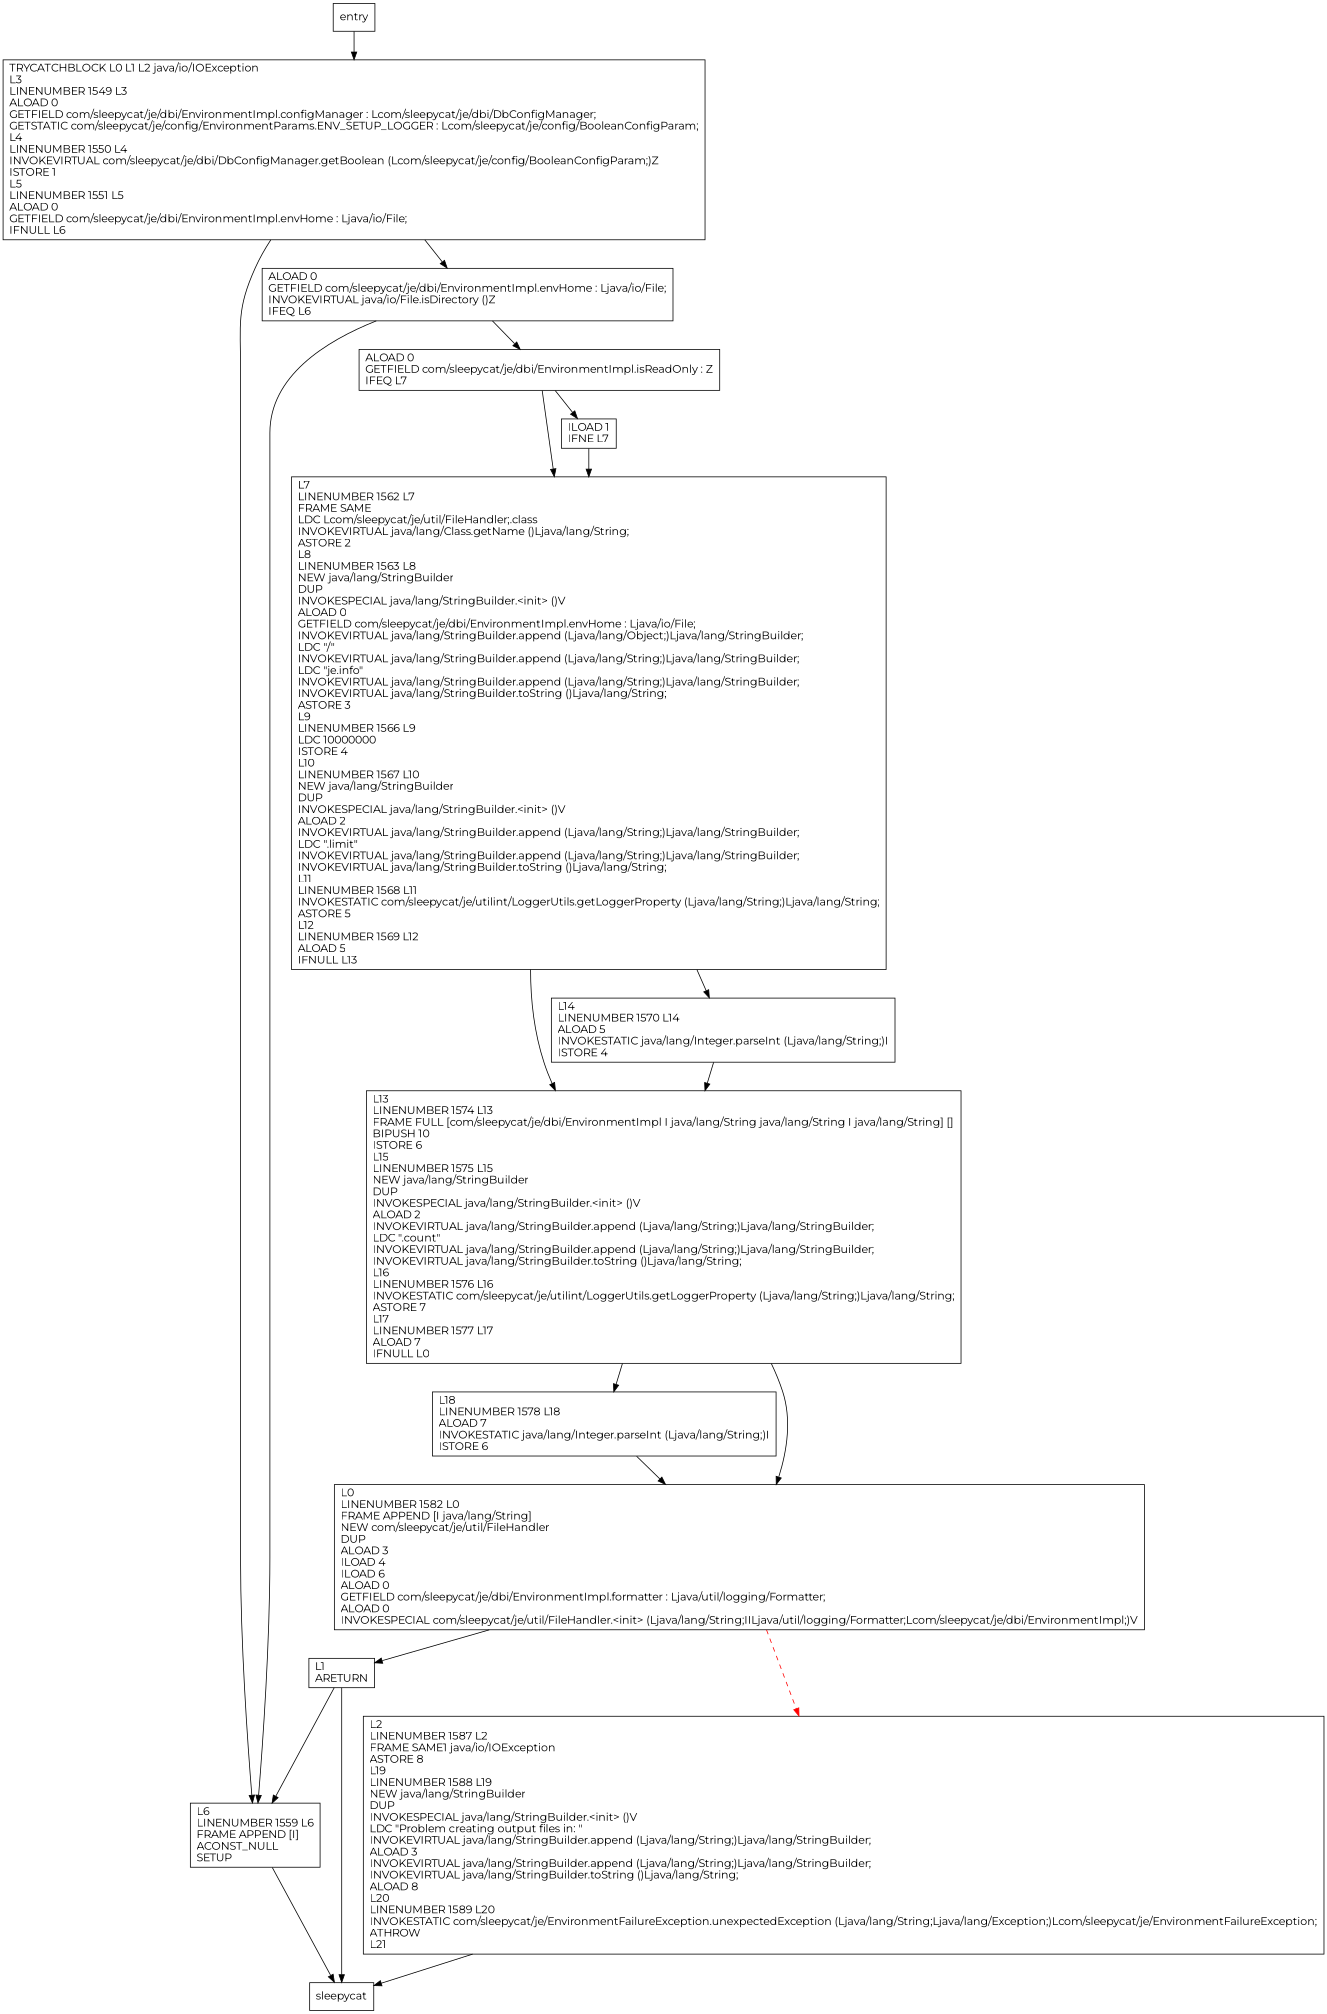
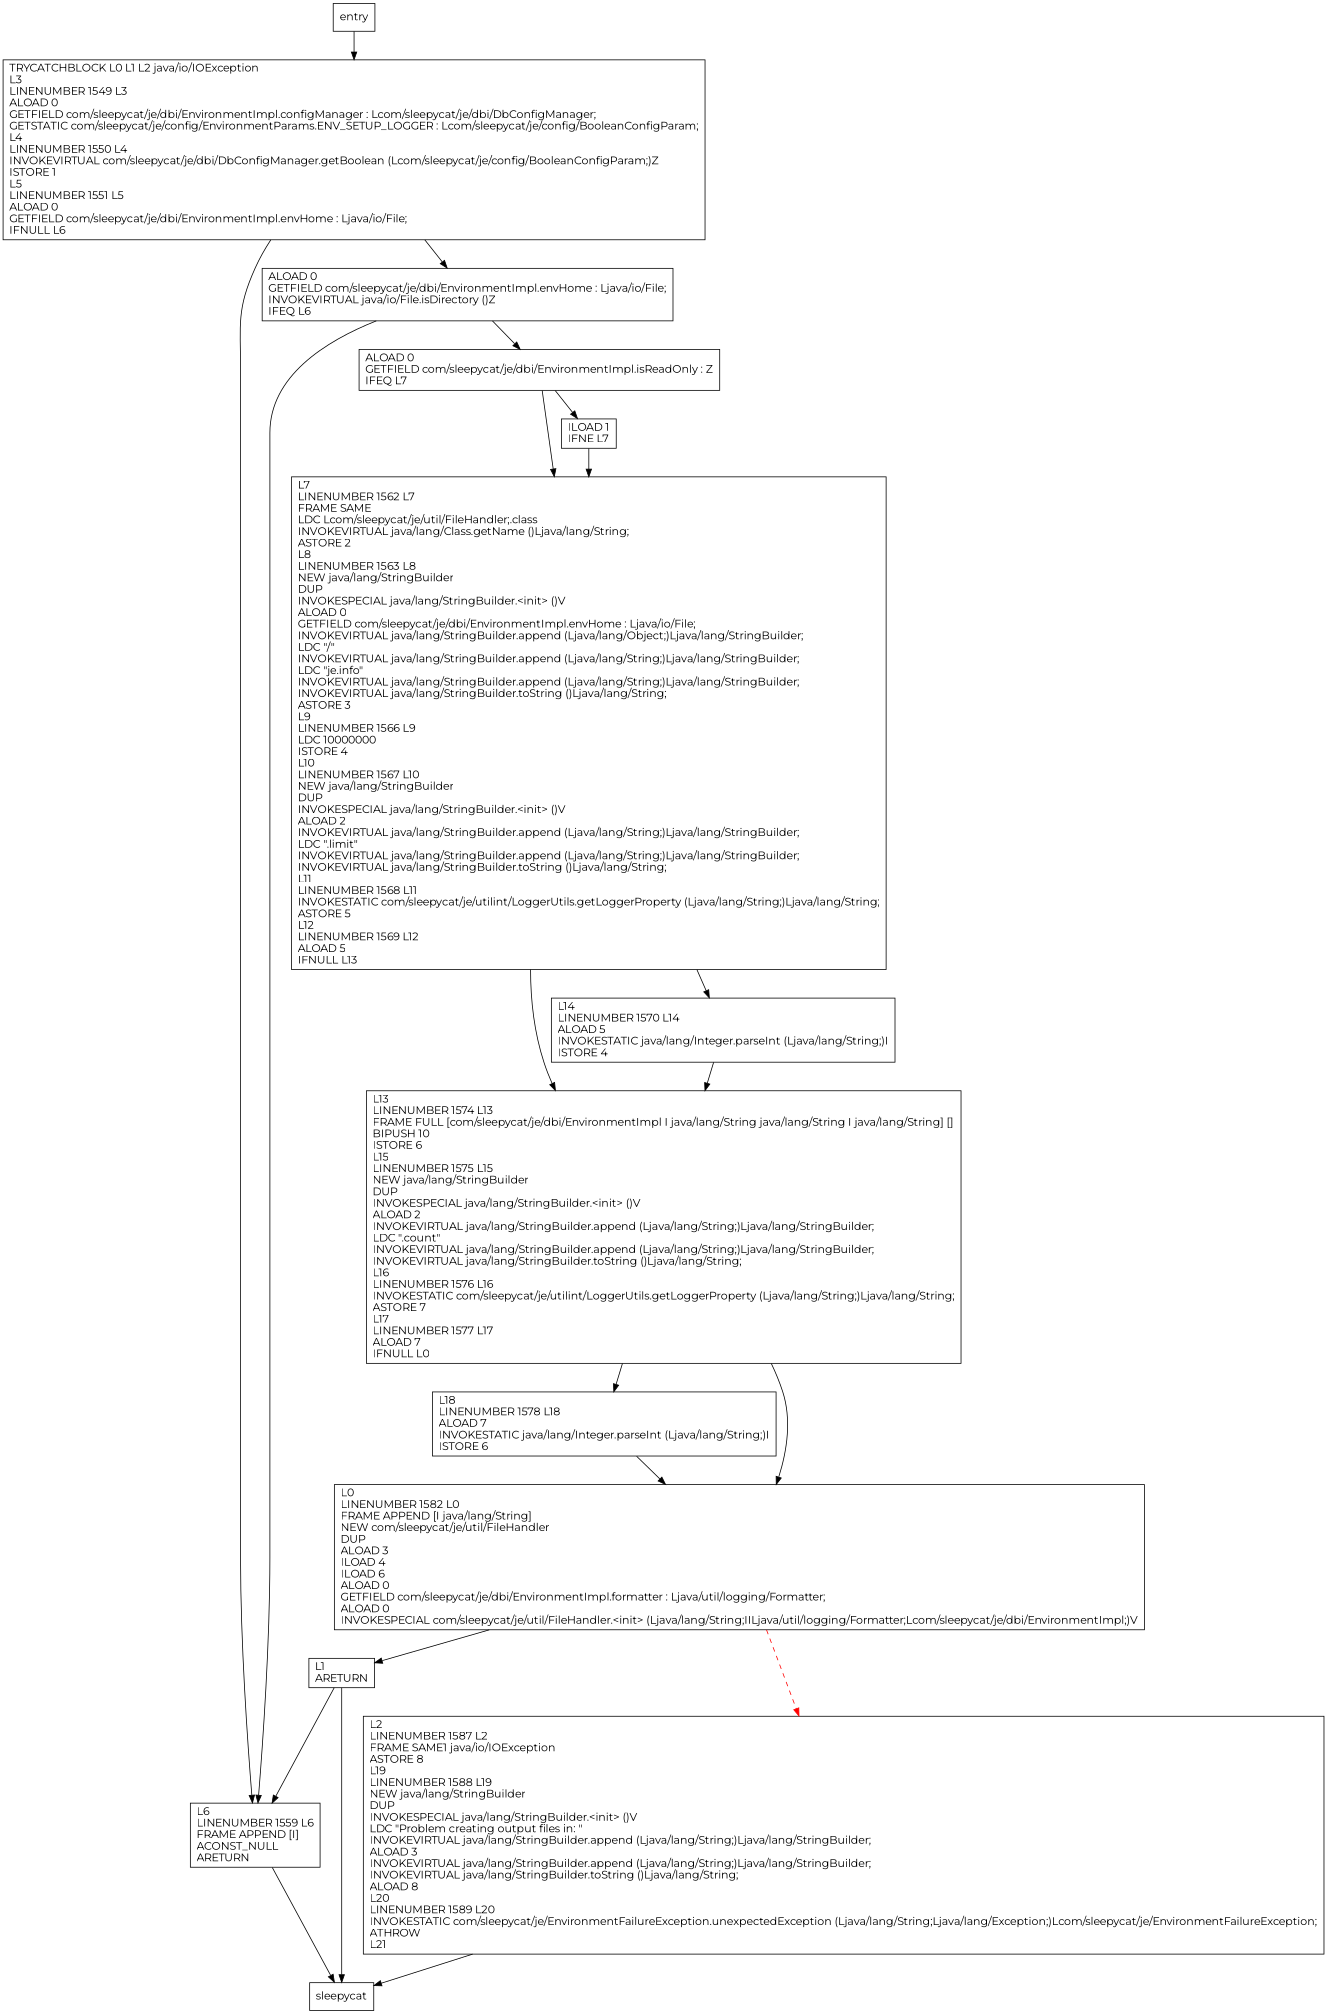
  digraph {
    fontname=Montserrat
    node [fontname=Montserrat shape=record]
    edge [fontname=Montserrat]
    n1 [label="L7\lLINENUMBER 1562 L7\lFRAME SAME\lLDC Lcom/sleepycat/je/util/FileHandler;.class\lINVOKEVIRTUAL java/lang/Class.getName ()Ljava/lang/String;\lASTORE 2\lL8\lLINENUMBER 1563 L8\lNEW java/lang/StringBuilder\lDUP\lINVOKESPECIAL java/lang/StringBuilder.\<init\> ()V\lALOAD 0\lGETFIELD com/sleepycat/je/dbi/EnvironmentImpl.envHome : Ljava/io/File;\lINVOKEVIRTUAL java/lang/StringBuilder.append (Ljava/lang/Object;)Ljava/lang/StringBuilder;\lLDC \"/\"\lINVOKEVIRTUAL java/lang/StringBuilder.append (Ljava/lang/String;)Ljava/lang/StringBuilder;\lLDC \"je.info\"\lINVOKEVIRTUAL java/lang/StringBuilder.append (Ljava/lang/String;)Ljava/lang/StringBuilder;\lINVOKEVIRTUAL java/lang/StringBuilder.toString ()Ljava/lang/String;\lASTORE 3\lL9\lLINENUMBER 1566 L9\lLDC 10000000\lISTORE 4\lL10\lLINENUMBER 1567 L10\lNEW java/lang/StringBuilder\lDUP\lINVOKESPECIAL java/lang/StringBuilder.\<init\> ()V\lALOAD 2\lINVOKEVIRTUAL java/lang/StringBuilder.append (Ljava/lang/String;)Ljava/lang/StringBuilder;\lLDC \".limit\"\lINVOKEVIRTUAL java/lang/StringBuilder.append (Ljava/lang/String;)Ljava/lang/StringBuilder;\lINVOKEVIRTUAL java/lang/StringBuilder.toString ()Ljava/lang/String;\lL11\lLINENUMBER 1568 L11\lINVOKESTATIC com/sleepycat/je/utilint/LoggerUtils.getLoggerProperty (Ljava/lang/String;)Ljava/lang/String;\lASTORE 5\lL12\lLINENUMBER 1569 L12\lALOAD 5\lIFNULL L13\l"]
    n2 [label="L13\lLINENUMBER 1574 L13\lFRAME FULL [com/sleepycat/je/dbi/EnvironmentImpl I java/lang/String java/lang/String I java/lang/String] []\lBIPUSH 10\lISTORE 6\lL15\lLINENUMBER 1575 L15\lNEW java/lang/StringBuilder\lDUP\lINVOKESPECIAL java/lang/StringBuilder.\<init\> ()V\lALOAD 2\lINVOKEVIRTUAL java/lang/StringBuilder.append (Ljava/lang/String;)Ljava/lang/StringBuilder;\lLDC \".count\"\lINVOKEVIRTUAL java/lang/StringBuilder.append (Ljava/lang/String;)Ljava/lang/StringBuilder;\lINVOKEVIRTUAL java/lang/StringBuilder.toString ()Ljava/lang/String;\lL16\lLINENUMBER 1576 L16\lINVOKESTATIC com/sleepycat/je/utilint/LoggerUtils.getLoggerProperty (Ljava/lang/String;)Ljava/lang/String;\lASTORE 7\lL17\lLINENUMBER 1577 L17\lALOAD 7\lIFNULL L0\l"]
    n3 [label="L14\lLINENUMBER 1570 L14\lALOAD 5\lINVOKESTATIC java/lang/Integer.parseInt (Ljava/lang/String;)I\lISTORE 4\l"]
    n4 [label="L18\lLINENUMBER 1578 L18\lALOAD 7\lINVOKESTATIC java/lang/Integer.parseInt (Ljava/lang/String;)I\lISTORE 6\l"]
    n5 [label="L0\lLINENUMBER 1582 L0\lFRAME APPEND [I java/lang/String]\lNEW com/sleepycat/je/util/FileHandler\lDUP\lALOAD 3\lILOAD 4\lILOAD 6\lALOAD 0\lGETFIELD com/sleepycat/je/dbi/EnvironmentImpl.formatter : Ljava/util/logging/Formatter;\lALOAD 0\lINVOKESPECIAL com/sleepycat/je/util/FileHandler.\<init\> (Ljava/lang/String;IILjava/util/logging/Formatter;Lcom/sleepycat/je/dbi/EnvironmentImpl;)V\l"]
    n6 [label="L1\lARETURN\l"]
    n7 [label="L2\lLINENUMBER 1587 L2\lFRAME SAME1 java/io/IOException\lASTORE 8\lL19\lLINENUMBER 1588 L19\lNEW java/lang/StringBuilder\lDUP\lINVOKESPECIAL java/lang/StringBuilder.\<init\> ()V\lLDC \"Problem creating output files in: \"\lINVOKEVIRTUAL java/lang/StringBuilder.append (Ljava/lang/String;)Ljava/lang/StringBuilder;\lALOAD 3\lINVOKEVIRTUAL java/lang/StringBuilder.append (Ljava/lang/String;)Ljava/lang/StringBuilder;\lINVOKEVIRTUAL java/lang/StringBuilder.toString ()Ljava/lang/String;\lALOAD 8\lL20\lLINENUMBER 1589 L20\lINVOKESTATIC com/sleepycat/je/EnvironmentFailureException.unexpectedException (Ljava/lang/String;Ljava/lang/Exception;)Lcom/sleepycat/je/EnvironmentFailureException;\lATHROW\lL21\l"]
    n8 [label=sleepycat]
-   n9 [label="L6\lLINENUMBER 1559 L6\lFRAME APPEND [I]\lACONST_NULL\lSETUP\l"]
+   n9 [label="L6\lLINENUMBER 1559 L6\lFRAME APPEND [I]\lACONST_NULL\lARETURN\l"]
    n10 [label="ILOAD 1\lIFNE L7\l"]
    n11 [label="TRYCATCHBLOCK L0 L1 L2 java/io/IOException\lL3\lLINENUMBER 1549 L3\lALOAD 0\lGETFIELD com/sleepycat/je/dbi/EnvironmentImpl.configManager : Lcom/sleepycat/je/dbi/DbConfigManager;\lGETSTATIC com/sleepycat/je/config/EnvironmentParams.ENV_SETUP_LOGGER : Lcom/sleepycat/je/config/BooleanConfigParam;\lL4\lLINENUMBER 1550 L4\lINVOKEVIRTUAL com/sleepycat/je/dbi/DbConfigManager.getBoolean (Lcom/sleepycat/je/config/BooleanConfigParam;)Z\lISTORE 1\lL5\lLINENUMBER 1551 L5\lALOAD 0\lGETFIELD com/sleepycat/je/dbi/EnvironmentImpl.envHome : Ljava/io/File;\lIFNULL L6\l"]
    n12 [label="ALOAD 0\lGETFIELD com/sleepycat/je/dbi/EnvironmentImpl.envHome : Ljava/io/File;\lINVOKEVIRTUAL java/io/File.isDirectory ()Z\lIFEQ L6\l"]
    n13 [label="ALOAD 0\lGETFIELD com/sleepycat/je/dbi/EnvironmentImpl.isReadOnly : Z\lIFEQ L7\l"]
    entry
    n1 -> n2
    n1 -> n3
    n2 -> n4
    n2 -> n5
    n3 -> n2
    n4 -> n5
    n5 -> n6
    n5 -> n7 [color=red style=dashed]
    n6 -> n8
    n6 -> n9
    n7 -> n8
    n9 -> n8
    n10 -> n1
    n11 -> n9
    n11 -> n12
    n12 -> n9
    n12 -> n13
    n13 -> n1
    n13 -> n10
    entry -> n11
  }
